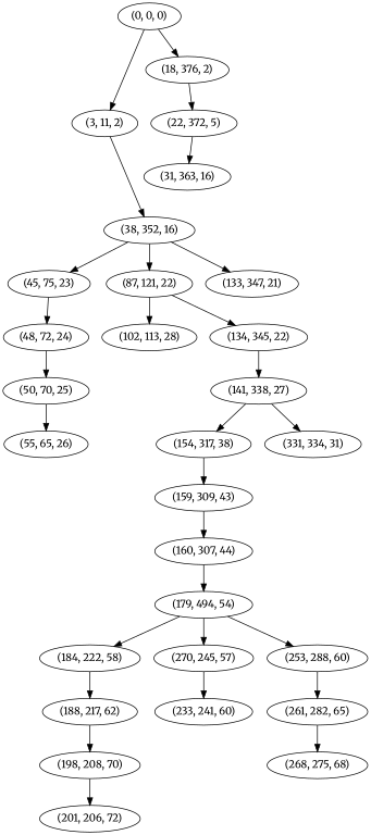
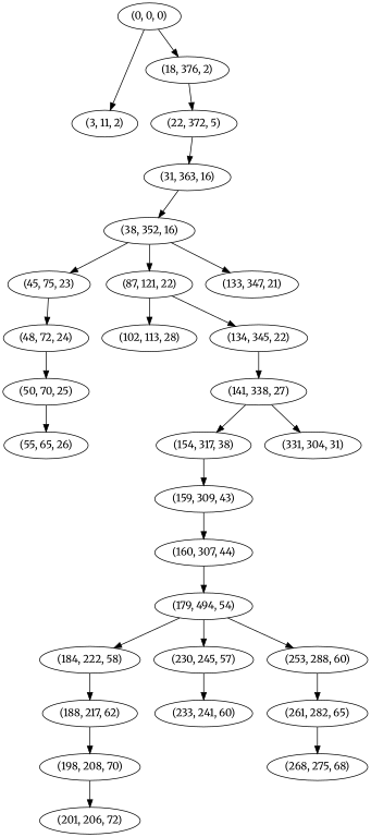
  digraph {
    fontname=Merriweather
    node [fontname=Merriweather]
    edge [fontname=Merriweather]
    "(0, 0, 0)"
    "(3, 11, 2)"
    "(18, 376, 2)"
    "(22, 372, 5)"
    n5 [label="(31, 363, 16)"]
    "(38, 352, 16)"
    "(45, 75, 23)"
    "(87, 121, 22)"
    "(133, 347, 21)"
    "(48, 72, 24)"
    "(102, 113, 28)"
    "(134, 345, 22)"
    "(50, 70, 25)"
    "(55, 65, 26)"
    "(141, 338, 27)"
    "(154, 317, 38)"
-   "(331, 334, 31)"
+   "(331, 334, 31)" [label="(331, 304, 31)"]
    "(159, 309, 43)"
    "(160, 307, 44)"
    n20 [label="(179, 494, 54)"]
    "(184, 222, 58)"
-   "(230, 245, 57)" [label="(270, 245, 57)"]
+   "(230, 245, 57)"
    "(253, 288, 60)"
    "(188, 217, 62)"
    "(233, 241, 60)"
    "(261, 282, 65)"
    "(198, 208, 70)"
    "(201, 206, 72)"
    "(268, 275, 68)"
    "(0, 0, 0)" -> "(3, 11, 2)"
    "(0, 0, 0)" -> "(18, 376, 2)"
    "(18, 376, 2)" -> "(22, 372, 5)"
    "(22, 372, 5)" -> n5
-   "(3, 11, 2)" -> "(38, 352, 16)"
+   n5 -> "(38, 352, 16)"
    "(38, 352, 16)" -> "(45, 75, 23)"
    "(38, 352, 16)" -> "(87, 121, 22)"
    "(38, 352, 16)" -> "(133, 347, 21)"
    "(45, 75, 23)" -> "(48, 72, 24)"
    "(87, 121, 22)" -> "(102, 113, 28)"
    "(87, 121, 22)" -> "(134, 345, 22)"
    "(48, 72, 24)" -> "(50, 70, 25)"
    "(134, 345, 22)" -> "(141, 338, 27)"
    "(50, 70, 25)" -> "(55, 65, 26)"
    "(141, 338, 27)" -> "(154, 317, 38)"
    "(141, 338, 27)" -> "(331, 334, 31)"
    "(154, 317, 38)" -> "(159, 309, 43)"
    "(159, 309, 43)" -> "(160, 307, 44)"
    "(160, 307, 44)" -> n20
    n20 -> "(184, 222, 58)"
    n20 -> "(230, 245, 57)"
    n20 -> "(253, 288, 60)"
    "(184, 222, 58)" -> "(188, 217, 62)"
    "(230, 245, 57)" -> "(233, 241, 60)"
    "(253, 288, 60)" -> "(261, 282, 65)"
    "(188, 217, 62)" -> "(198, 208, 70)"
    "(261, 282, 65)" -> "(268, 275, 68)"
    "(198, 208, 70)" -> "(201, 206, 72)"
  }
